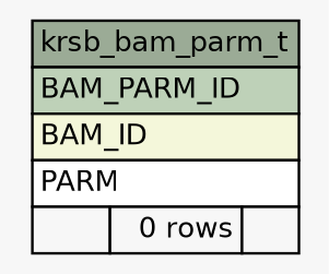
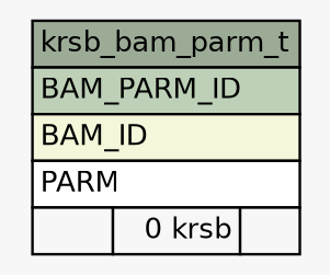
  digraph {
    bgcolor="#f7f7f7"
    fontname=Helvetica
    fontsize=11
    nodesep=0.18
    rankdir=RL
    ranksep=0.46
-   n1 [fontname=Helvetica fontsize=11 label=<     <TABLE BORDER="0" CELLBORDER="1" CELLSPACING="0" BGCOLOR="#ffffff">       <TR><TD COLSPAN="3" BGCOLOR="#9bab96" ALIGN="CENTER">krsb_bam_parm_t</TD></TR>       <TR><TD PORT="BAM_PARM_ID" COLSPAN="3" BGCOLOR="#bed1b8" ALIGN="LEFT">BAM_PARM_ID</TD></TR>       <TR><TD PORT="BAM_ID" COLSPAN="3" BGCOLOR="#f4f7da" ALIGN="LEFT">BAM_ID</TD></TR>       <TR><TD PORT="PARM" COLSPAN="3" ALIGN="LEFT">PARM</TD></TR>       <TR><TD ALIGN="LEFT" BGCOLOR="#f7f7f7">  </TD><TD ALIGN="RIGHT" BGCOLOR="#f7f7f7">0 rows</TD><TD ALIGN="RIGHT" BGCOLOR="#f7f7f7">  </TD></TR>     </TABLE>> shape=plaintext]
+   n1 [fontname=Helvetica fontsize=11 label=<     <TABLE BORDER="0" CELLBORDER="1" CELLSPACING="0" BGCOLOR="#ffffff">       <TR><TD COLSPAN="3" BGCOLOR="#9bab96" ALIGN="CENTER">krsb_bam_parm_t</TD></TR>       <TR><TD PORT="BAM_PARM_ID" COLSPAN="3" BGCOLOR="#bed1b8" ALIGN="LEFT">BAM_PARM_ID</TD></TR>       <TR><TD PORT="BAM_ID" COLSPAN="3" BGCOLOR="#f4f7da" ALIGN="LEFT">BAM_ID</TD></TR>       <TR><TD PORT="PARM" COLSPAN="3" ALIGN="LEFT">PARM</TD></TR>       <TR><TD ALIGN="LEFT" BGCOLOR="#f7f7f7">  </TD><TD ALIGN="RIGHT" BGCOLOR="#f7f7f7">0 krsb</TD><TD ALIGN="RIGHT" BGCOLOR="#f7f7f7">  </TD></TR>     </TABLE>> shape=plaintext]
  }
